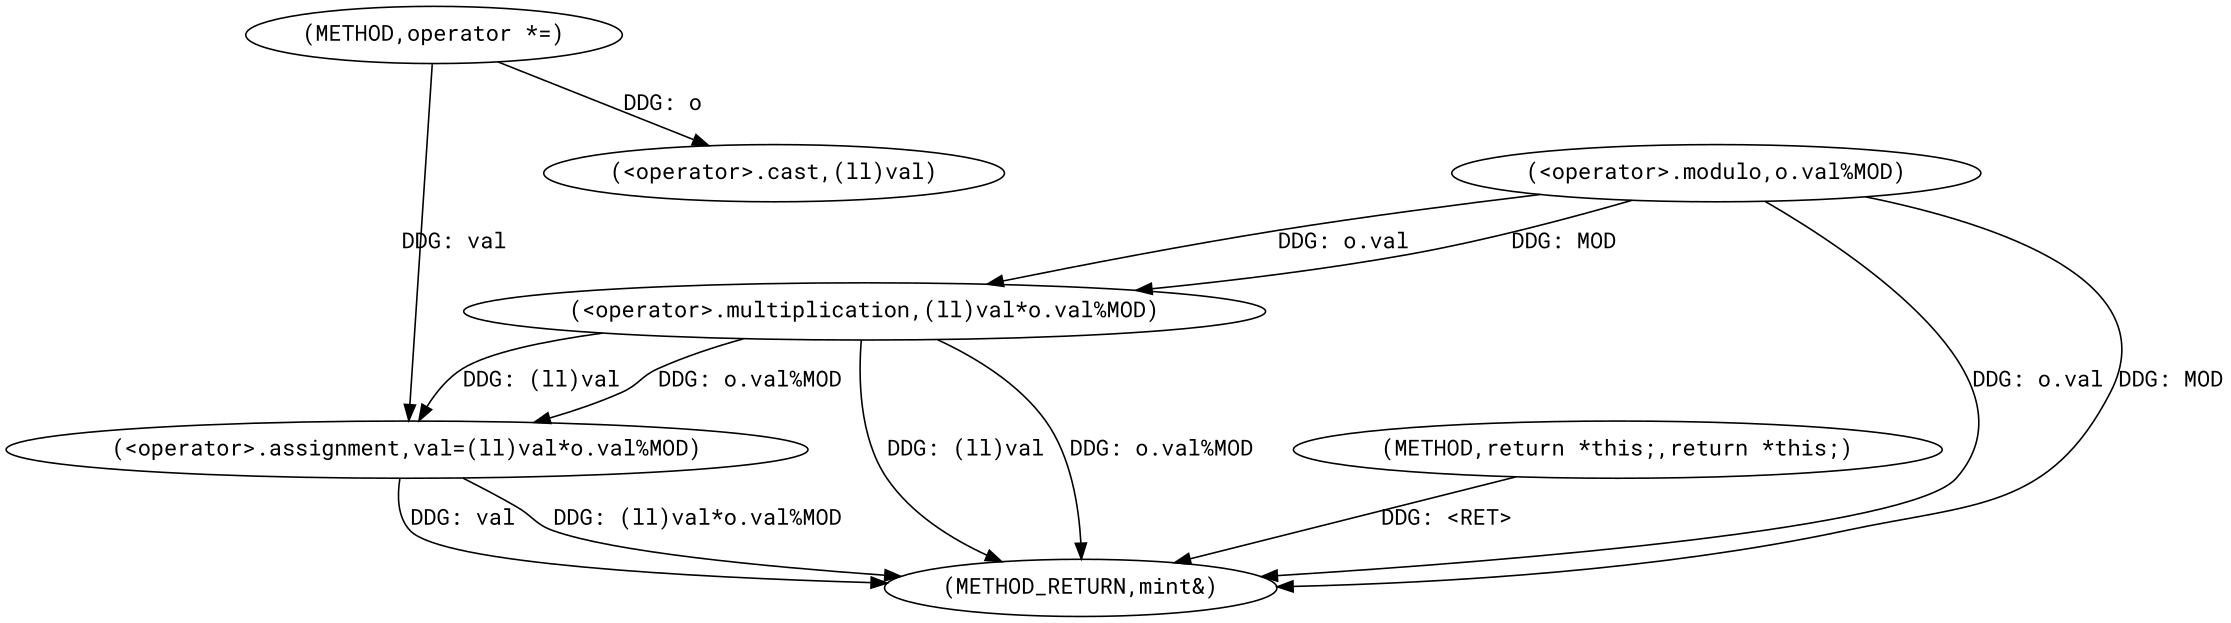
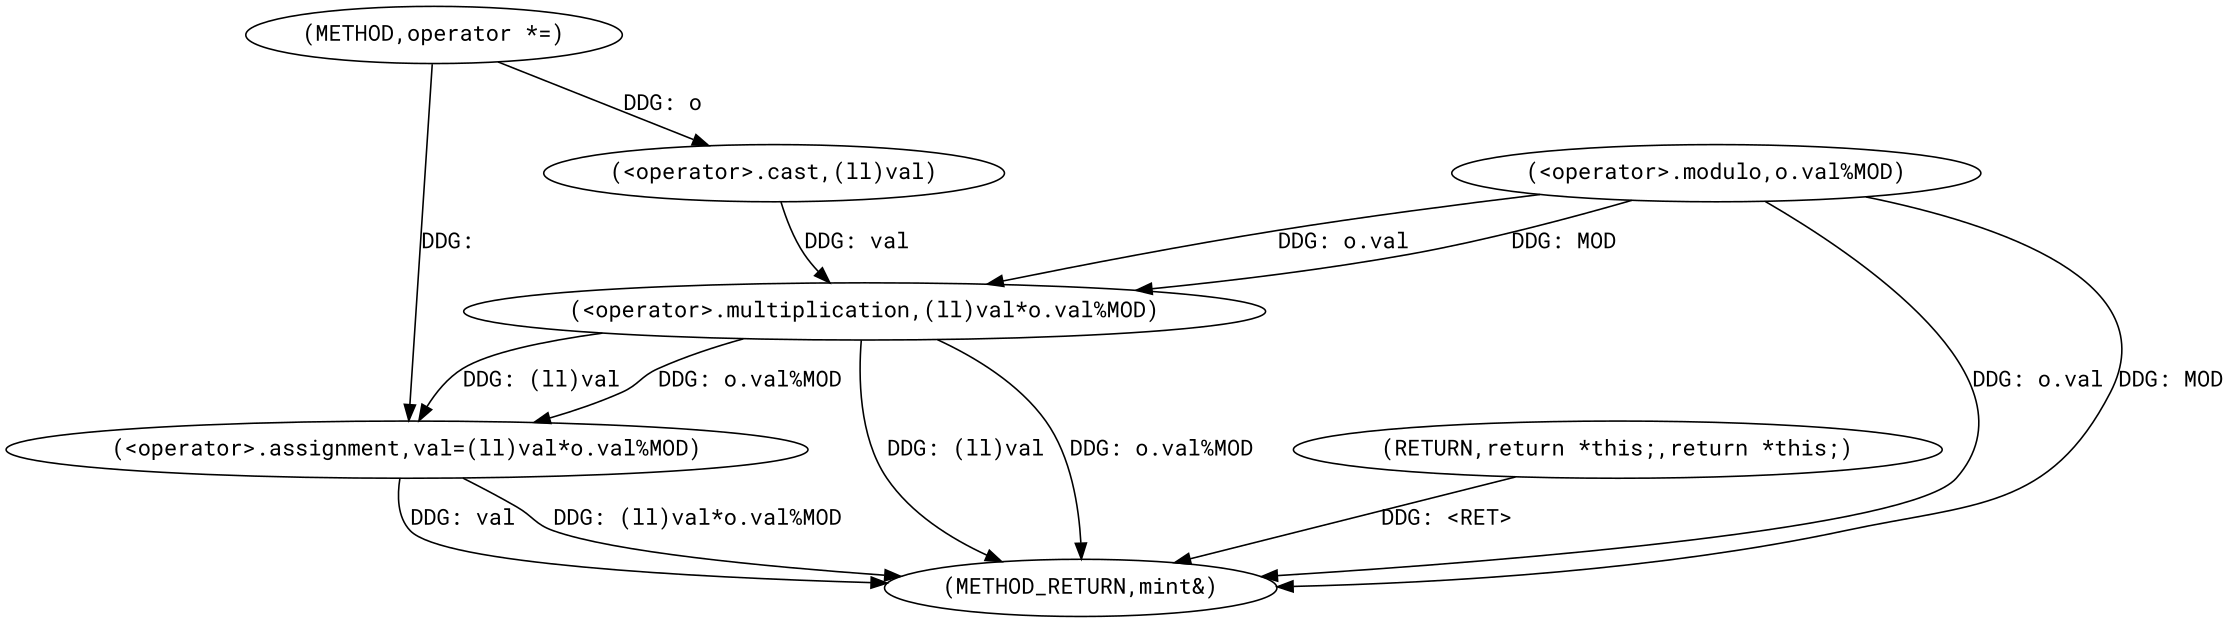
  digraph {
    fontname="Roboto Mono"
    node [fontname="Roboto Mono"]
    edge [fontname="Roboto Mono"]
    n1 [label="(METHOD,operator *=)"]
    n2 [label="(<operator>.assignment,val=(ll)val*o.val%MOD)"]
    n3 [label="(<operator>.cast,(ll)val)"]
    n4 [label="(METHOD_RETURN,mint&)"]
-   n5 [label="(METHOD,return *this;,return *this;)"]
+   n5 [label="(RETURN,return *this;,return *this;)"]
    n6 [label="(<operator>.multiplication,(ll)val*o.val%MOD)"]
    n7 [label="(<operator>.modulo,o.val%MOD)"]
-   n1 -> n2 [label="DDG: val"]
+   n1 -> n2 [label="DDG: "]
    n1 -> n3 [label="DDG: o"]
    n2 -> n4 [label="DDG: val"]
    n2 -> n4 [label="DDG: (ll)val*o.val%MOD"]
+   n3 -> n6 [label="DDG: val"]
    n5 -> n4 [label="DDG: <RET>"]
    n6 -> n2 [label="DDG: (ll)val"]
    n6 -> n2 [label="DDG: o.val%MOD"]
    n6 -> n4 [label="DDG: (ll)val"]
    n6 -> n4 [label="DDG: o.val%MOD"]
    n7 -> n4 [label="DDG: o.val"]
    n7 -> n4 [label="DDG: MOD"]
    n7 -> n6 [label="DDG: o.val"]
    n7 -> n6 [label="DDG: MOD"]
  }
